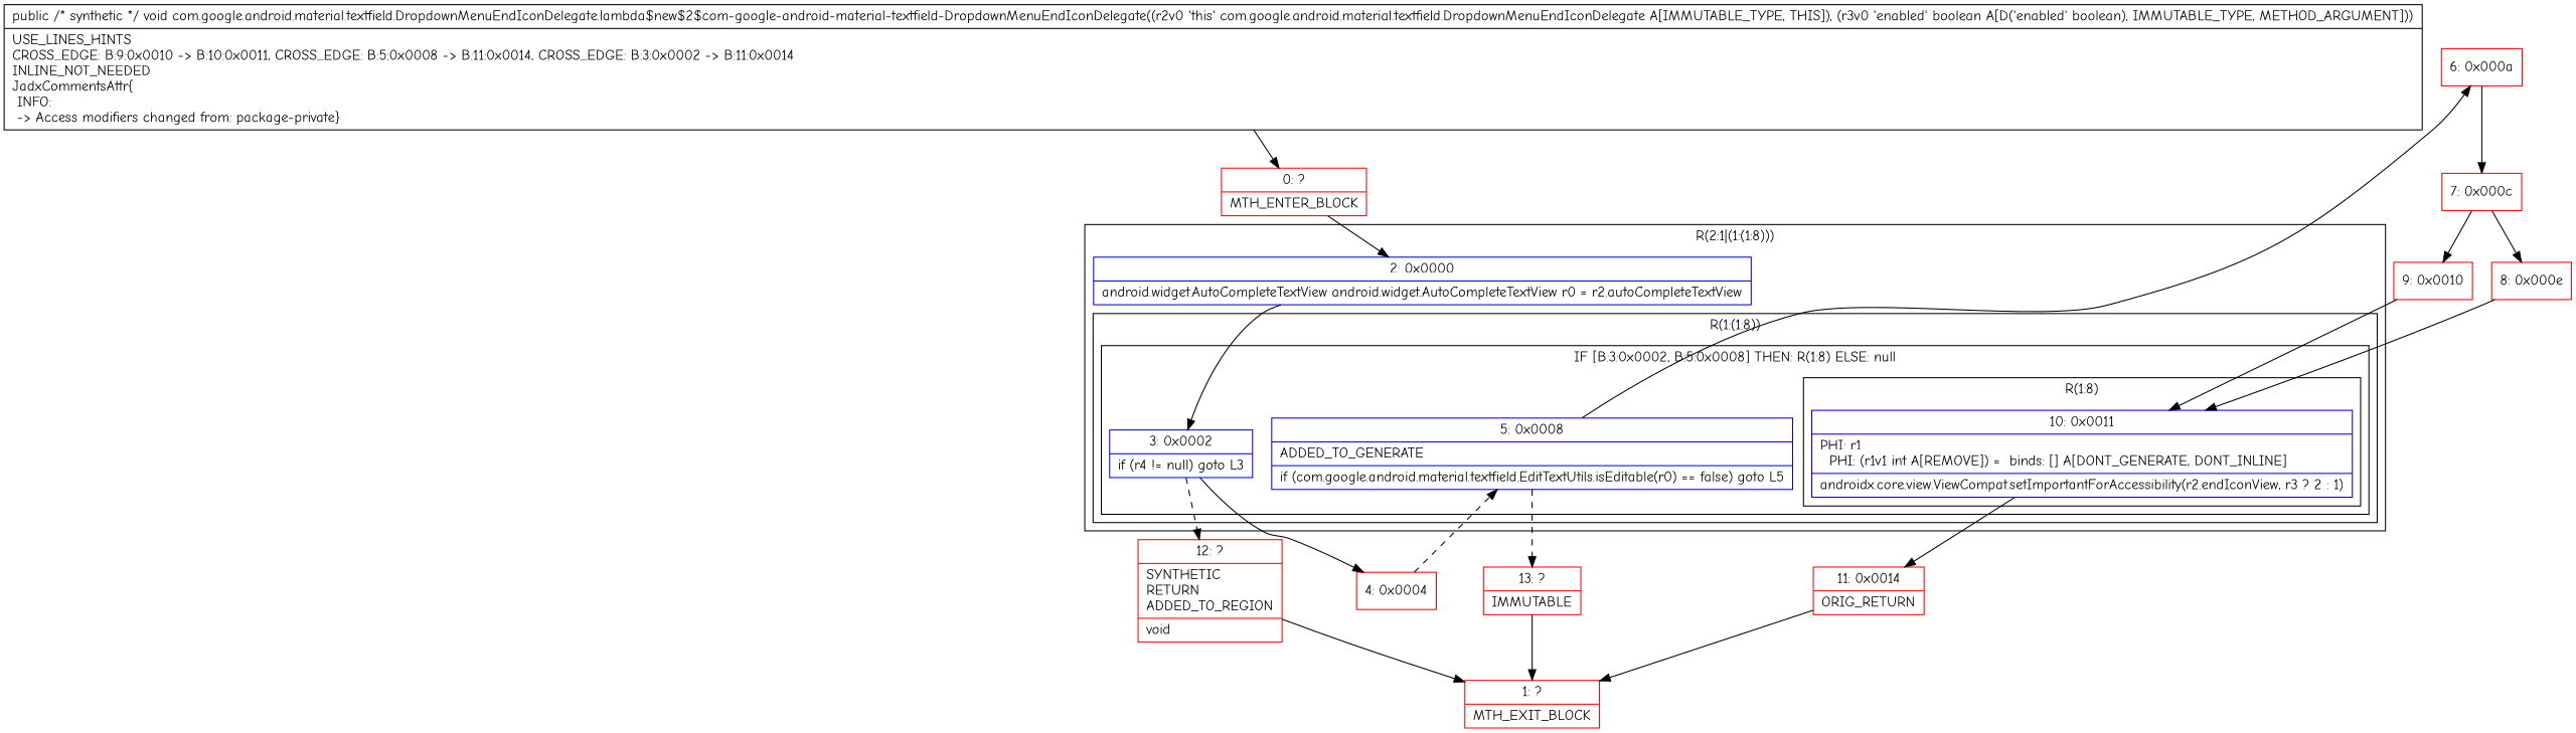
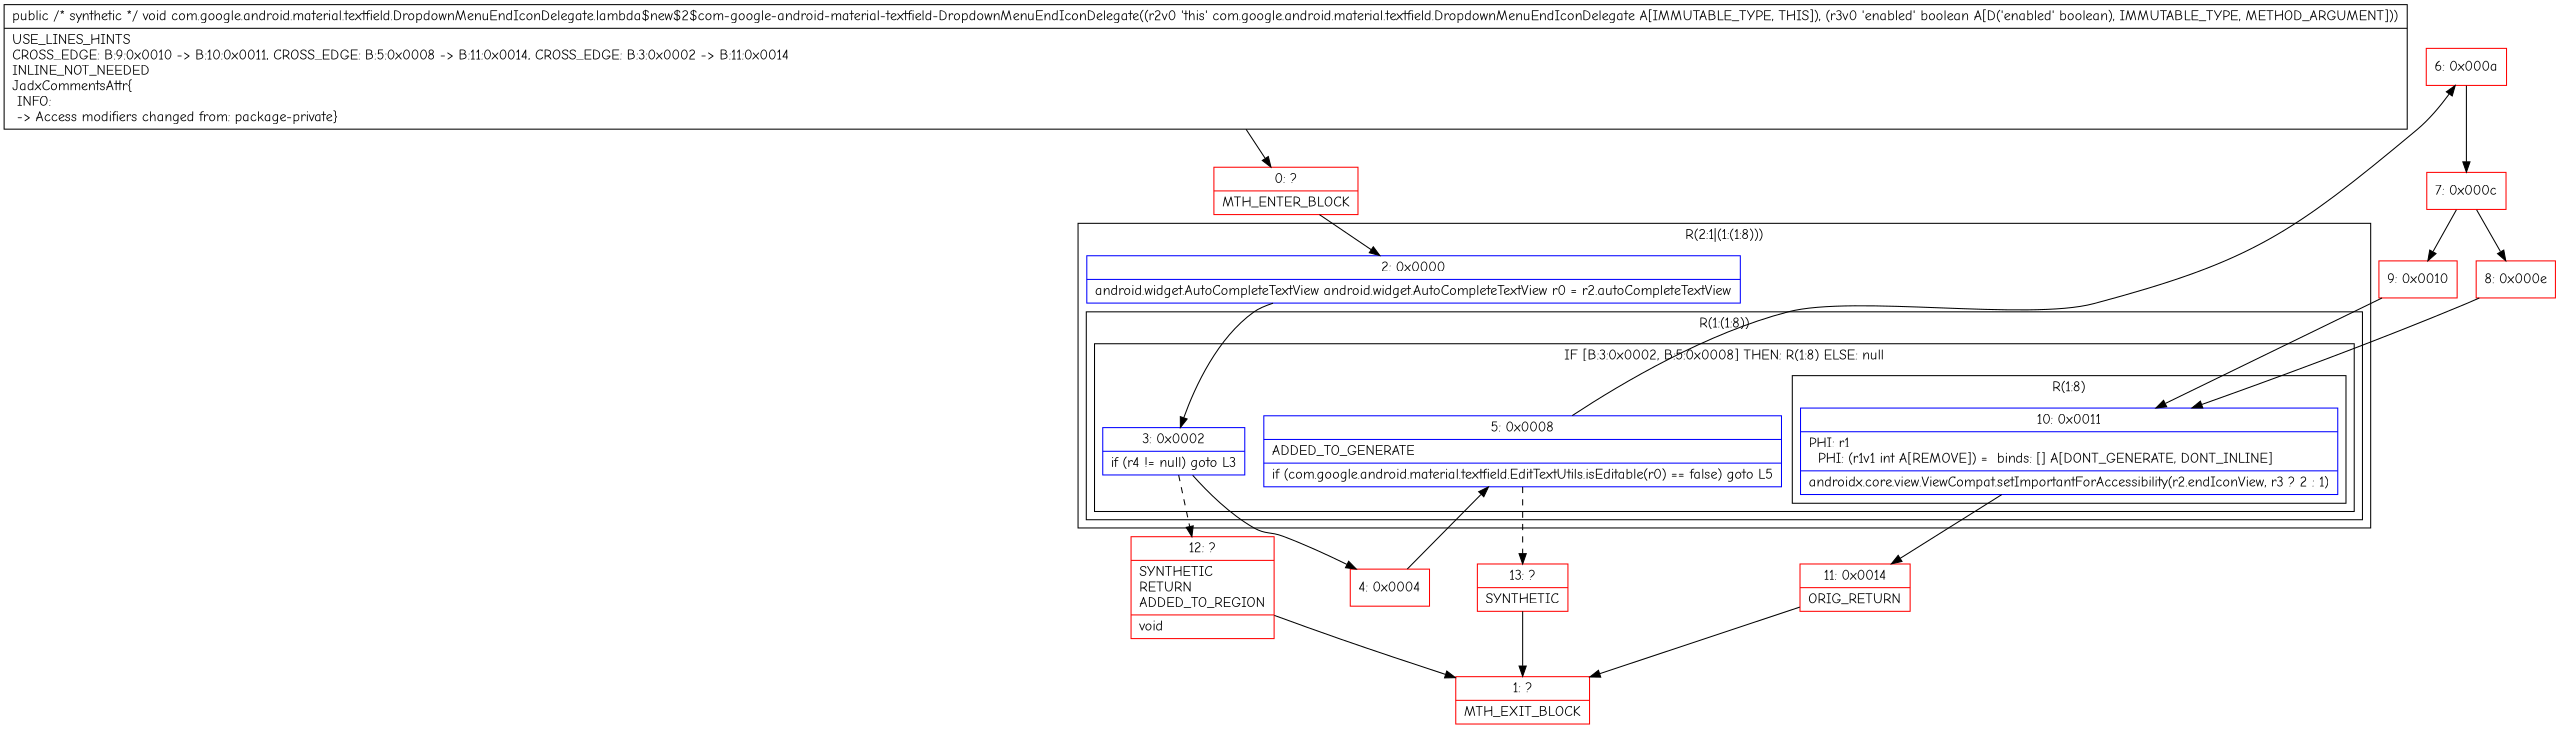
  digraph {
    fontname="Comic Neue"
    node [color=red fontname="Comic Neue" shape=record]
    edge [fontname="Comic Neue"]
    n1 [color=blue label="{10\:\ 0x0011|PHI: r1 \l  PHI: (r1v1 int A[REMOVE]) =  binds: [] A[DONT_GENERATE, DONT_INLINE]\l|androidx.core.view.ViewCompat.setImportantForAccessibility(r2.endIconView, r3 ? 2 : 1)\l}"]
    n2 [color=blue label="{3\:\ 0x0002|if (r4 != null) goto L3\l}"]
    n3 [color=blue label="{5\:\ 0x0008|ADDED_TO_GENERATE\l|if (com.google.android.material.textfield.EditTextUtils.isEditable(r0) == false) goto L5\l}"]
    n4 [color=blue label="{2\:\ 0x0000|android.widget.AutoCompleteTextView android.widget.AutoCompleteTextView r0 = r2.autoCompleteTextView\l}"]
    n5 [label="{11\:\ 0x0014|ORIG_RETURN\l}"]
    n6 [label="{4\:\ 0x0004}"]
    n7 [label="{12\:\ ?|SYNTHETIC\lRETURN\lADDED_TO_REGION\l|void\l}"]
    n8 [label="{6\:\ 0x000a}"]
-   n9 [label="{13\:\ ?|IMMUTABLE\l}"]
+   n9 [label="{13\:\ ?|SYNTHETIC\l}"]
    n10 [label="{1\:\ ?|MTH_EXIT_BLOCK\l}"]
    n11 [label="{7\:\ 0x000c}"]
    n12 [label="{0\:\ ?|MTH_ENTER_BLOCK\l}"]
    n13 [label="{8\:\ 0x000e}"]
    n14 [label="{9\:\ 0x0010}"]
    n15 [label="{public \/* synthetic *\/ void com.google.android.material.textfield.DropdownMenuEndIconDelegate.lambda$new$2$com\-google\-android\-material\-textfield\-DropdownMenuEndIconDelegate((r2v0 'this' com.google.android.material.textfield.DropdownMenuEndIconDelegate A[IMMUTABLE_TYPE, THIS]), (r3v0 'enabled' boolean A[D('enabled' boolean), IMMUTABLE_TYPE, METHOD_ARGUMENT]))  | USE_LINES_HINTS\lCROSS_EDGE: B:9:0x0010 \-\> B:10:0x0011, CROSS_EDGE: B:5:0x0008 \-\> B:11:0x0014, CROSS_EDGE: B:3:0x0002 \-\> B:11:0x0014\lINLINE_NOT_NEEDED\lJadxCommentsAttr\{\l INFO: \l \-\> Access modifiers changed from: package\-private\}\l}" color=""]
    subgraph cluster_1 {
      label="R(2:1|(1:(1:8)))"
      n4
      subgraph cluster_2 {
        label="R(1:(1:8))"
        subgraph cluster_3 {
          label="IF [B:3:0x0002, B:5:0x0008] THEN: R(1:8) ELSE: null"
          n2
          n3
          subgraph cluster_4 {
            label="R(1:8)"
            n1
          }
        }
      }
    }
    n1 -> n5
    n2 -> n6
    n2 -> n7 [style=dashed]
    n3 -> n8
    n3 -> n9 [style=dashed]
    n4 -> n2
    n5 -> n10
-   n6 -> n3 [style=dashed]
+   n6 -> n3
    n7 -> n10
    n8 -> n11
    n9 -> n10
    n11 -> n13
    n11 -> n14
    n12 -> n4
    n13 -> n1
    n14 -> n1
    n15 -> n12
  }
